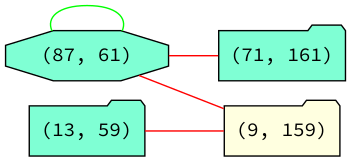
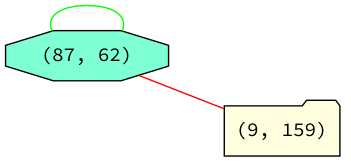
  graph {
    fontname="Source Code Pro"
    rankdir=LR
    node [fillcolor=aquamarine fontname="Source Code Pro" shape=folder style=filled]
    edge [color=red fontname="Source Code Pro" weight=1]
-   "(87, 62)" [shape=octagon label="(87, 61)"]
-   "(71, 161)"
+   "(87, 62)" [shape=octagon]
    "(9, 159)" [fillcolor=lightyellow]
-   "(13, 59)"
    "(87, 62)" -- "(87, 62)" [color=green weight=2]
-   "(87, 62)" -- "(71, 161)"
    "(87, 62)" -- "(9, 159)"
-   "(13, 59)" -- "(9, 159)"
  }
